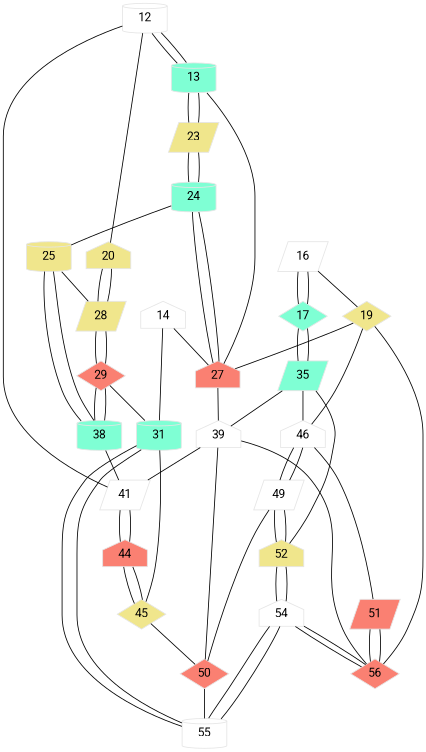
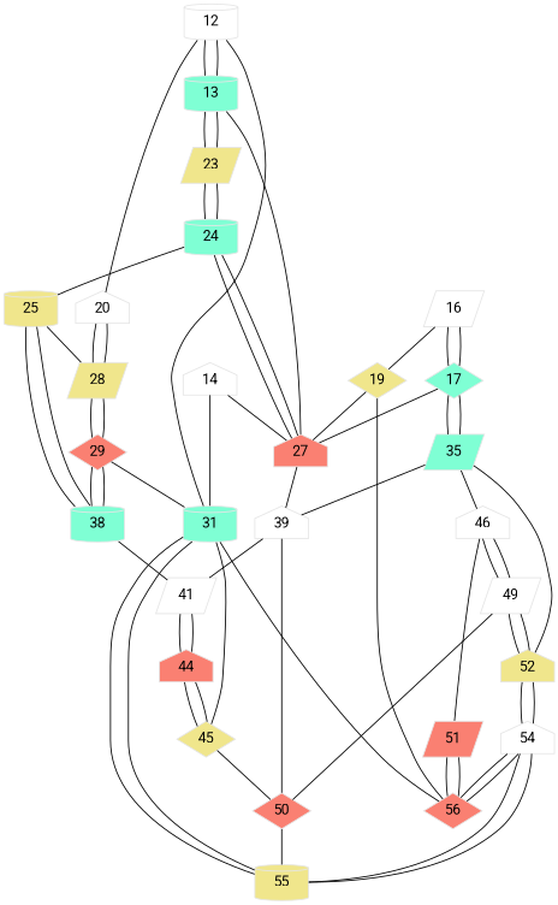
  graph {
    fontname=Roboto
    node [color=gray90 fillcolor=white fontname=Roboto shape=house style=filled]
    edge [fontname=Roboto]
    12 [shape=cylinder super="+11"]
    13 [fillcolor=aquamarine shape=cylinder]
-   20 [fillcolor=khaki]
+   20
    31 [fillcolor=aquamarine shape=cylinder super="+30+10"]
    23 [fillcolor=khaki shape=parallelogram super="+22"]
    27 [fillcolor=salmon super="+6+8+15"]
    28 [fillcolor=khaki shape=parallelogram super="+26+21"]
    56 [fillcolor=salmon shape=diamond super="+32+33"]
    45 [fillcolor=khaki shape=diamond]
-   55 [shape=cylinder super="+53"]
+   55 [fillcolor=khaki shape=cylinder super="+53"]
    24 [fillcolor=aquamarine shape=cylinder]
    39 [super="+37"]
    14 [super="+9"]
    16 [shape=parallelogram]
    17 [fillcolor=aquamarine shape=diamond super="+5+2"]
    19 [fillcolor=khaki shape=diamond super="+18"]
    35 [fillcolor=aquamarine shape=parallelogram]
    n18 [label=46 super="+34"]
    52 [fillcolor=khaki]
    49 [shape=parallelogram]
    51 [fillcolor=salmon shape=parallelogram super="+42"]
    29 [fillcolor=salmon shape=diamond]
    25 [fillcolor=khaki shape=cylinder]
    38 [fillcolor=aquamarine shape=cylinder]
    41 [shape=parallelogram super="+40"]
    50 [fillcolor=salmon shape=diamond super="+48+47"]
    44 [fillcolor=salmon]
    54
    12 -- 13
    12 -- 13
    12 -- 20
-   12 -- 41
+   12 -- 31
    13 -- 23
    13 -- 23
    13 -- 27
    20 -- 28 [weight=2]
    20 -- 28
-   39 -- 56
+   31 -- 56
    31 -- 45
    31 -- 55
    31 -- 55
    23 -- 24
    23 -- 24
    27 -- 39
    28 -- 29
    28 -- 29
    45 -- 50
    24 -- 27
    24 -- 27
    24 -- 25
    39 -- 41
    39 -- 50 [weight=2]
    14 -- 31 [weight=3]
    14 -- 27
    16 -- 17 [weight=2]
    16 -- 17
    16 -- 19
+   17 -- 27 [weight=2]
    17 -- 35
    17 -- 35
    19 -- 27
    19 -- 56
-   19 -- n18
    35 -- 39
    35 -- n18
    35 -- 52
    n18 -- 49
    n18 -- 49
    n18 -- 51
    52 -- 54
    52 -- 54
    49 -- 52
    49 -- 52
    49 -- 50
    51 -- 56 [weight=2]
    51 -- 56
    29 -- 31
    29 -- 38
    29 -- 38
    25 -- 28
    25 -- 38
    25 -- 38
    38 -- 41
    41 -- 44 [weight=2]
    41 -- 44
    50 -- 55 [weight=2]
    44 -- 45
    44 -- 45
    54 -- 56
    54 -- 56
    54 -- 55
    54 -- 55
  }
